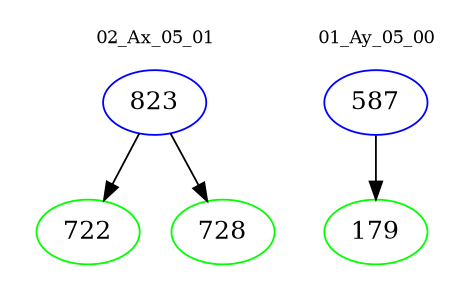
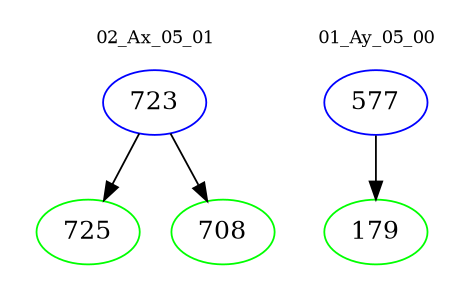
  digraph {
    node [color=green]
    edge [color=black]
-   n1 [color=blue label=823]
-   n2 [label=722]
-   n3 [label=728]
-   n4 [color=blue label=587]
+   n1 [color=blue label=723]
+   n2 [label=725]
+   n3 [label=708]
+   n4 [color=blue label=577]
    n5 [label=179]
    subgraph cluster_1 {
      color=white
      fontsize=10
      label="02_Ax_05_01"
      n1
      n2
      n3
    }
    subgraph cluster_2 {
      color=white
      fontsize=10
      label="01_Ay_05_00"
      n4
      n5
    }
    n1 -> n2
    n1 -> n3
    n4 -> n5
  }
